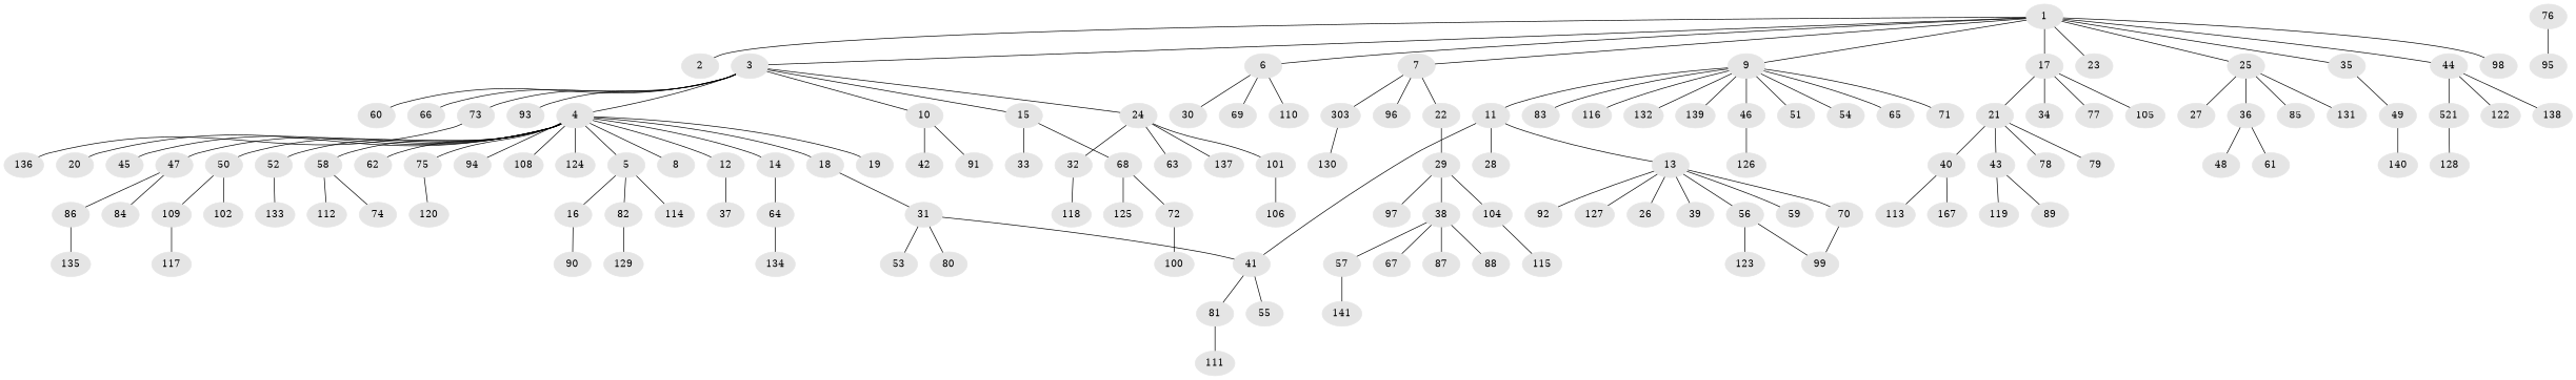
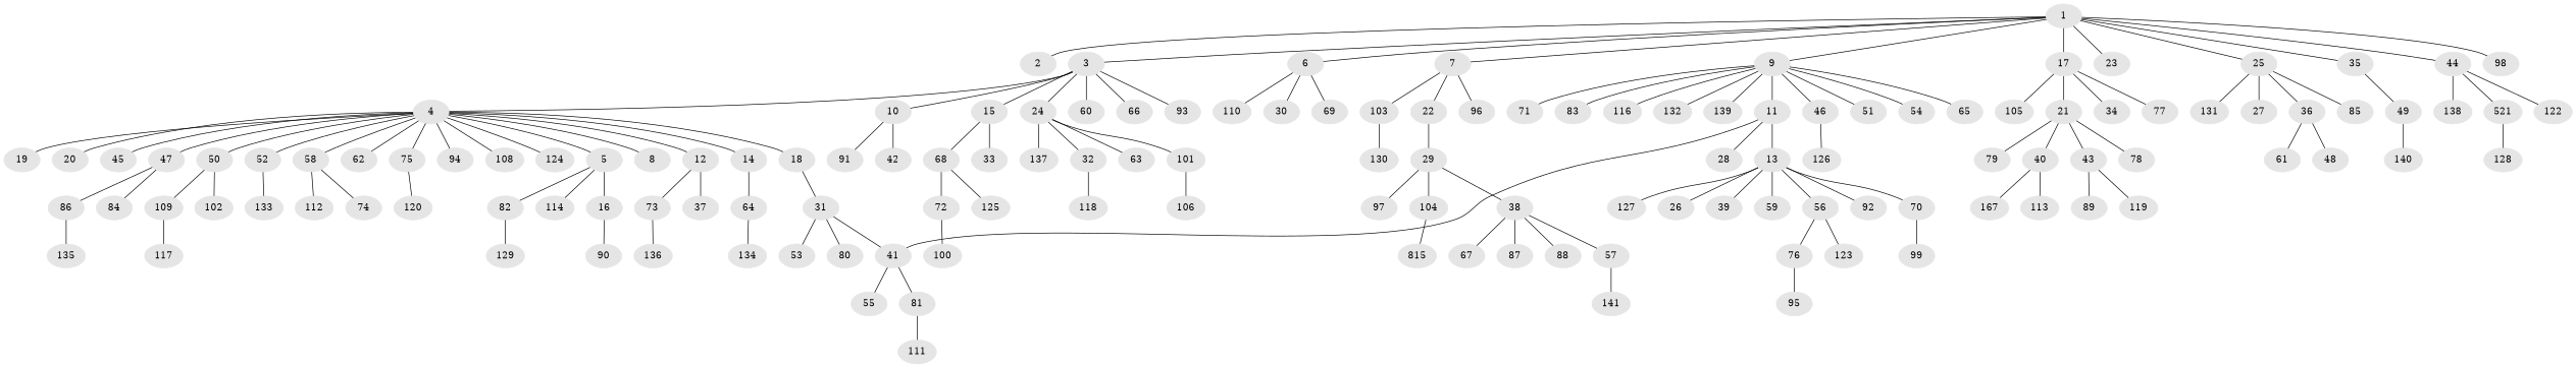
  graph {
    node [color=gray90 style=filled]
    1
    2
    3
    6
    7
    9
    17
    23
    25
    35
    44
    98
    4
    10
    15
    24
    60
    66
    73
    93
    30
    69
    110
    22
    96
-   103 [label=303]
+   103
    11
    46
    51
    54
    65
    71
    83
    116
    132
    139
    21
    34
    77
    105
    27
    36
    85
    131
    49
    n46 [label=521]
    122
    138
    5
    8
    12
    14
    18
    19
    20
    45
    47
    50
    52
    58
    62
    75
    94
    108
    124
    42
    91
    33
    68
    32
    63
    101
    137
    136
    16
    82
    114
    37
    64
    31
    84
    86
    102
    109
    133
    74
    112
    120
    90
    129
    29
    130
    13
    28
    41
    126
    26
    39
    56
    59
    70
    92
    127
    55
    81
    76
    123
    99
    134
    72
    125
    40
    43
    78
    79
    53
    80
    n118 [label=167]
    113
    89
    119
    38
    97
    104
    118
    106
    48
    61
    57
    67
    87
    88
-   115
+   115 [label=815]
    140
    141
    111
    128
    135
    117
    95
    100
    1 -- 2
    1 -- 3
    1 -- 6
    1 -- 7
    1 -- 9
    1 -- 17
    1 -- 23
    1 -- 25
    1 -- 35
    1 -- 44
    1 -- 98
    3 -- 4
    3 -- 10
    3 -- 15
    3 -- 24
    3 -- 60
    3 -- 66
-   3 -- 73
+   12 -- 73
    3 -- 93
    6 -- 30
    6 -- 69
    6 -- 110
    7 -- 22
    7 -- 96
    7 -- 103
    9 -- 11
    9 -- 46
    9 -- 51
    9 -- 54
    9 -- 65
    9 -- 71
    9 -- 83
    9 -- 116
    9 -- 132
    9 -- 139
    17 -- 21
    17 -- 34
    17 -- 77
    17 -- 105
    25 -- 27
    25 -- 36
    25 -- 85
    25 -- 131
    35 -- 49
    44 -- n46
    44 -- 122
    44 -- 138
    4 -- 5
    4 -- 8
    4 -- 12
    4 -- 14
    4 -- 18
    4 -- 19
    4 -- 20
    4 -- 45
    4 -- 47
    4 -- 50
    4 -- 52
    4 -- 58
    4 -- 62
    4 -- 75
    4 -- 94
    4 -- 108
    4 -- 124
    10 -- 42
    10 -- 91
    15 -- 33
    15 -- 68
    24 -- 32
    24 -- 63
    24 -- 101
    24 -- 137
    73 -- 136
    22 -- 29
    103 -- 130
    11 -- 13
    11 -- 28
    11 -- 41
    46 -- 126
    21 -- 40
    21 -- 43
    21 -- 78
    21 -- 79
    36 -- 48
    36 -- 61
    49 -- 140
    n46 -- 128
    5 -- 16
    5 -- 82
    5 -- 114
    12 -- 37
    14 -- 64
    18 -- 31
    47 -- 84
    47 -- 86
    50 -- 102
    50 -- 109
    52 -- 133
    58 -- 74
    58 -- 112
    75 -- 120
    68 -- 72
    68 -- 125
    32 -- 118
    101 -- 106
    16 -- 90
    82 -- 129
    64 -- 134
    31 -- 41
    31 -- 53
    31 -- 80
    86 -- 135
    109 -- 117
    29 -- 38
    29 -- 97
    29 -- 104
    13 -- 26
    13 -- 39
    13 -- 56
    13 -- 59
    13 -- 70
    13 -- 92
    13 -- 127
    41 -- 55
    41 -- 81
-   56 -- 99
+   56 -- 76
    56 -- 123
    70 -- 99
    81 -- 111
    76 -- 95
    72 -- 100
    40 -- n118
    40 -- 113
    43 -- 89
    43 -- 119
    38 -- 57
    38 -- 67
    38 -- 87
    38 -- 88
    104 -- 115
    57 -- 141
  }
